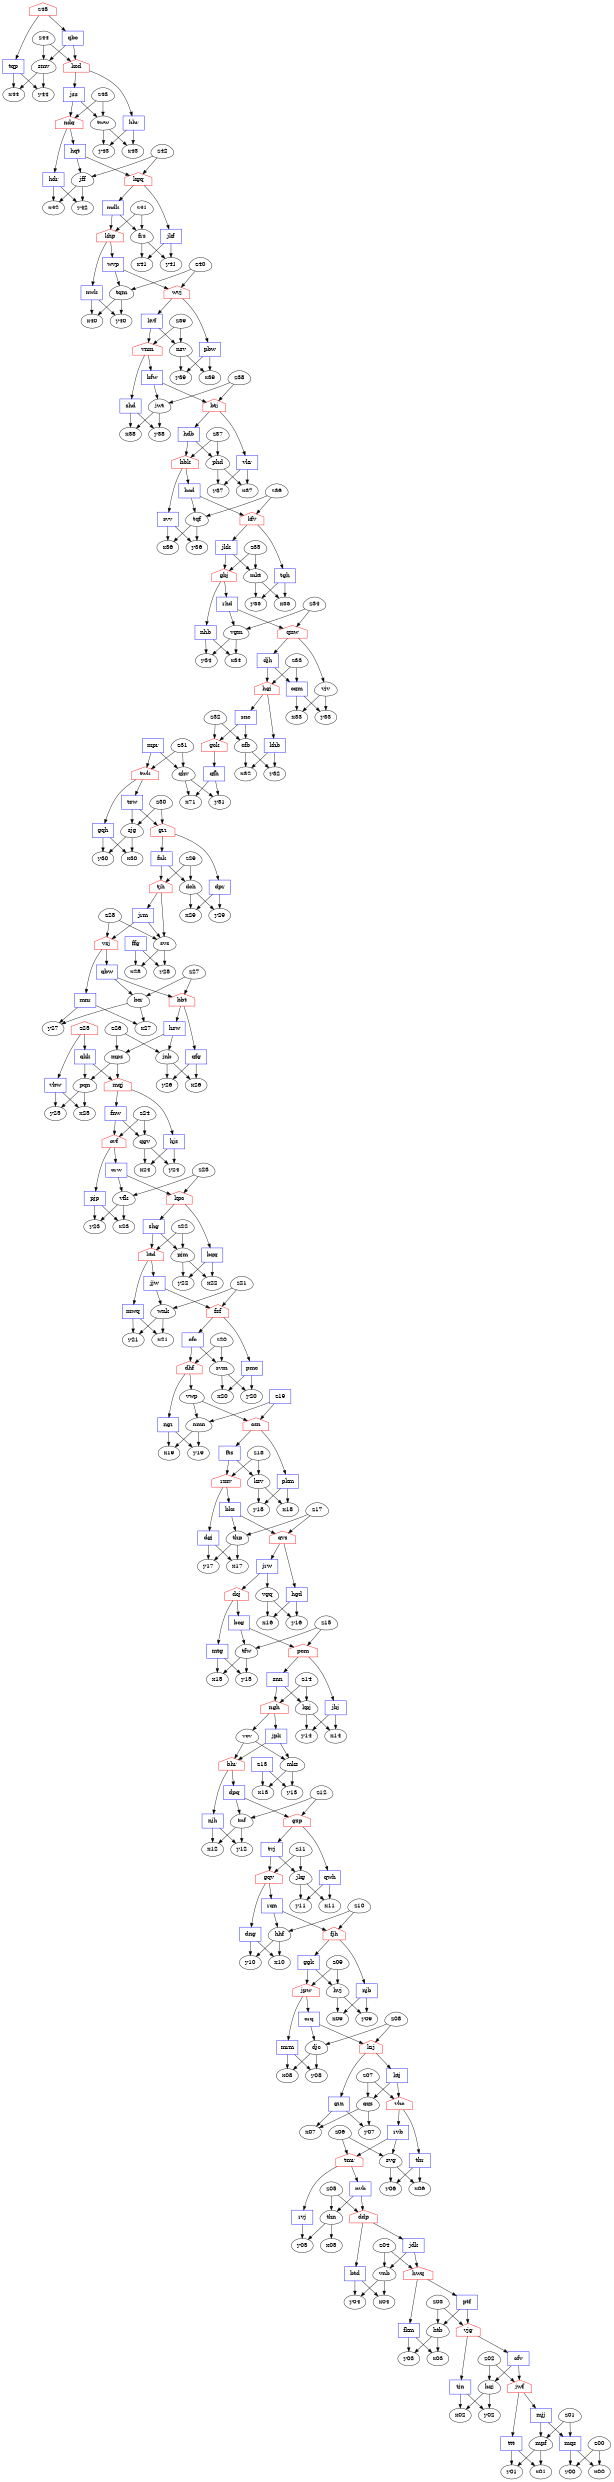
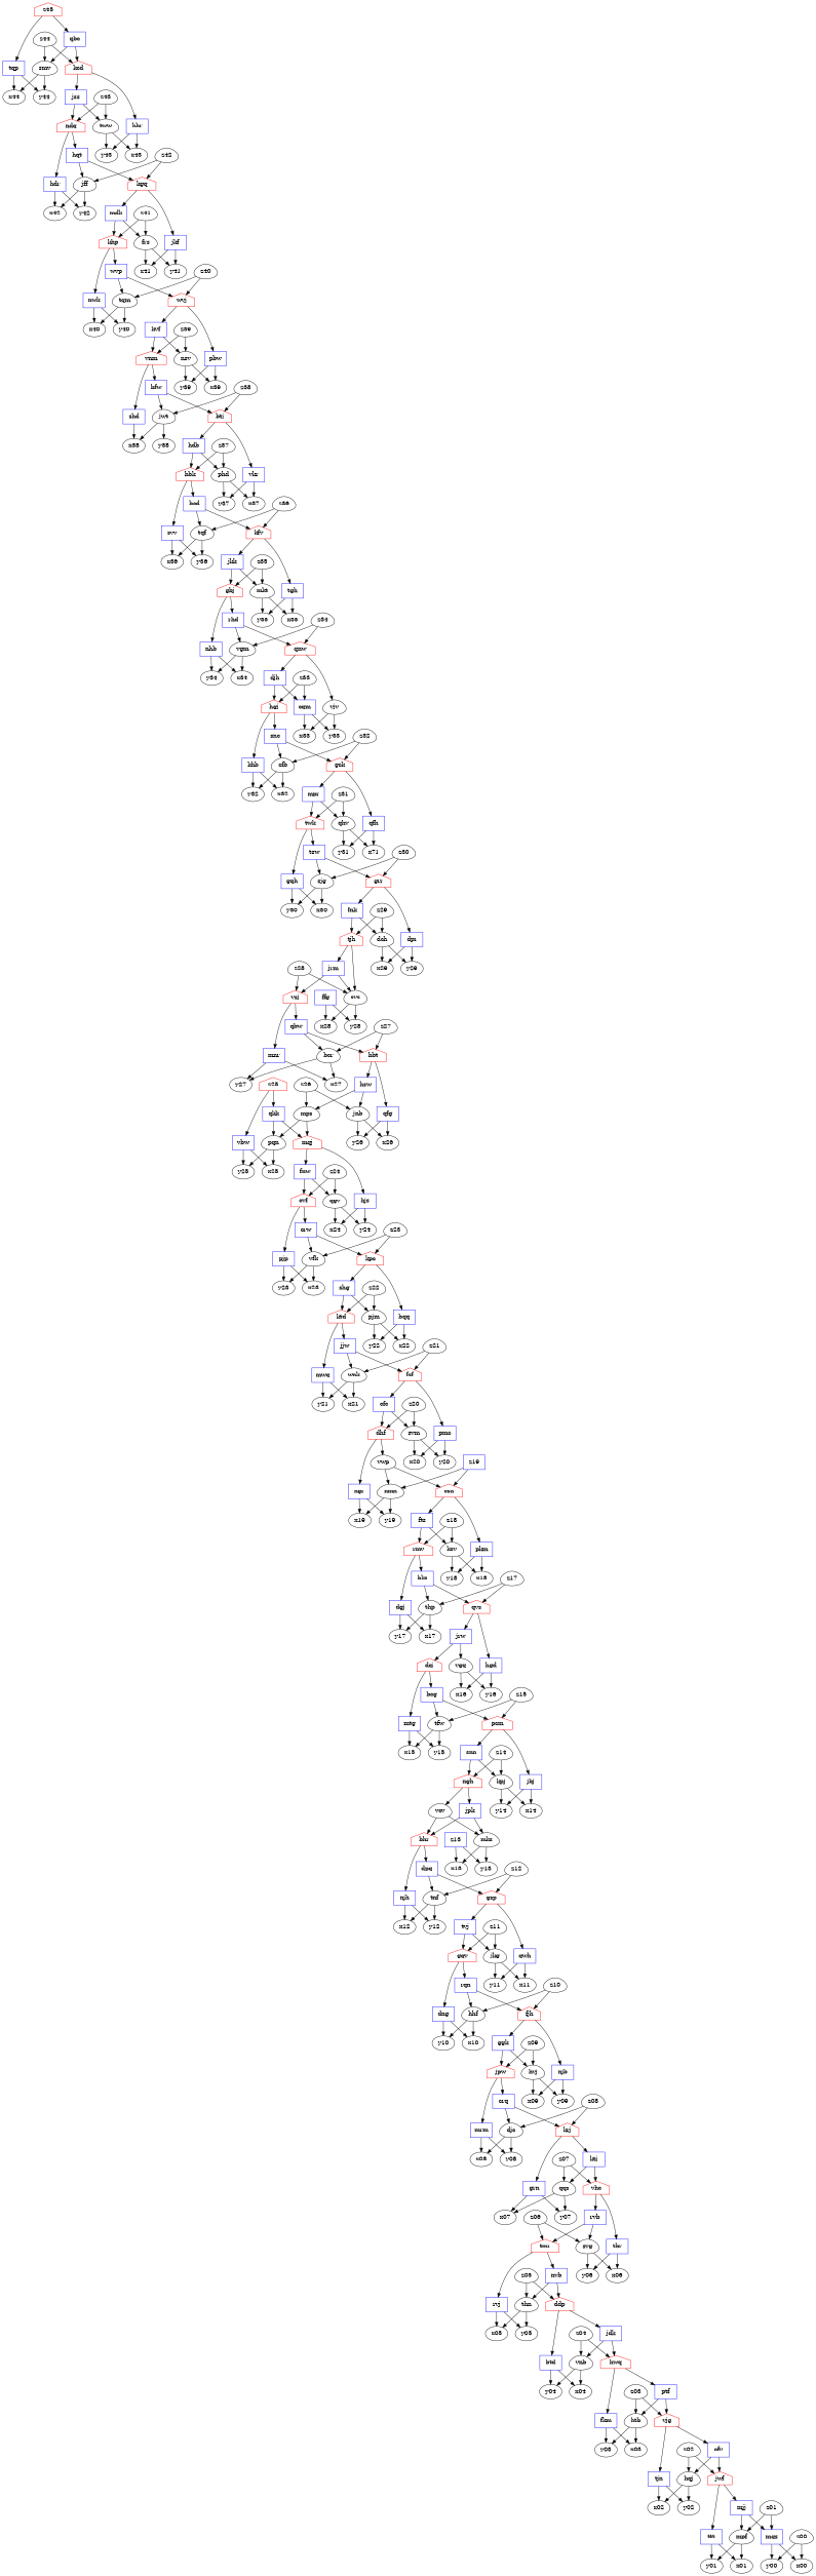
  digraph {
    z07 [shape=egg]
    qqs [shape=egg]
    vhc [color=red shape=house]
    y07
    x07
    rvb [color=blue shape=box]
    tbr [color=blue shape=box]
    tmr [color=red shape=house]
    svg [shape=egg]
    x06
    y06
    z06 [shape=egg]
    rvj [color=blue shape=box]
    nvb [color=blue shape=box]
    y05
    x05
    thn [shape=egg]
    ddp [color=red shape=house]
    z09 [shape=egg]
    jpw [color=red shape=house]
    hvj [shape=egg]
    mrm [color=blue shape=box]
    crq [color=blue shape=box]
    x09
    y09
    y08
    x08
    krj [color=red shape=house]
    djc [shape=egg]
    bqq [color=blue shape=box]
    y22
    x22
    z08 [shape=egg]
    ktj [color=blue shape=box]
    grn [color=blue shape=box]
    mwq [color=blue shape=box]
    x21
    y21
    pmc [color=blue shape=box]
    x20
    y20
    kcd [color=red shape=house]
    jss [color=blue shape=box]
    hhr [color=blue shape=box]
    ndq [color=red shape=house]
    tww [shape=egg]
    y43
    x43
    hqt [color=blue shape=box]
    hdr [color=blue shape=box]
    rqn [color=blue shape=box]
    hhf [shape=egg]
    fjh [color=red shape=house]
    x10
    y10
    ggk [color=blue shape=box]
    njb [color=blue shape=box]
    ksv [shape=egg]
    y18
    x18
    z10 [shape=egg]
    z12 [shape=egg]
    tnf [shape=egg]
    gsp [color=red shape=house]
    y12
    x12
    tvj [color=blue shape=box]
    qwh [color=blue shape=box]
    jkg [shape=egg]
    gqv [color=red shape=house]
    y11
    x11
    ktd [color=red shape=house]
    jjw [color=blue shape=box]
    fsf [color=red shape=house]
    wnk [shape=egg]
    cfc [color=blue shape=box]
    z11 [shape=egg]
    dng [color=blue shape=box]
    z14 [shape=egg]
    ngh [color=red shape=house]
    kpj [shape=egg]
    vcv [shape=egg]
    jpk [color=blue shape=box]
    y14
    x14
    mks [shape=egg]
    bhr [color=red shape=house]
    z13 [color=blue shape=box]
    x13
    y13
    dcj [color=red shape=house]
    bcg [color=blue shape=box]
    mtg [color=blue shape=box]
    vgq [shape=egg]
    x16
    y16
    pcm [color=red shape=house]
    tfw [shape=egg]
    y15
    x15
    z15 [shape=egg]
    jbj [color=blue shape=box]
    snn [color=blue shape=box]
    z18 [shape=egg]
    rmv [color=red shape=house]
    dgj [color=blue shape=box]
    bks [color=blue shape=box]
    y17
    x17
    thp [shape=egg]
    qvs [color=red shape=house]
    z17 [shape=egg]
    jrw [color=blue shape=box]
    hgd [color=blue shape=box]
    z19 [color=blue shape=box]
    csn [color=red shape=house]
    nmn [shape=egg]
    fts [color=blue shape=box]
    pkm [color=blue shape=box]
    y19
    x19
    jrm [color=blue shape=box]
    svs [shape=egg]
    vsj [color=red shape=house]
    x28
    y28
    qbw [color=blue shape=box]
    mnr [color=blue shape=box]
    bbt [color=red shape=house]
    bcr [shape=egg]
    y27
    x27
    bbk [color=red shape=house]
    svv [color=blue shape=box]
    bcd [color=blue shape=box]
    y36
    x36
    tqf [shape=egg]
    kfv [color=red shape=house]
    tgh [color=blue shape=box]
    jkk [color=blue shape=box]
    njh [color=blue shape=box]
    vjg [color=red shape=house]
    tjn [color=blue shape=box]
    cfv [color=blue shape=box]
    y02
    x02
    hqj [shape=egg]
    jwf [color=red shape=house]
    mjj [color=blue shape=box]
    ttt [color=blue shape=box]
    hsw [color=blue shape=box]
    qfg [color=blue shape=box]
    jnb [shape=egg]
    mps [shape=egg]
    x26
    y26
    pqn [shape=egg]
    mqj [color=red shape=house]
    z21 [shape=egg]
    svm [shape=egg]
    dhf [color=red shape=house]
    z20 [shape=egg]
    vwp [shape=egg]
    ngr [color=blue shape=box]
    z23 [shape=egg]
    kpc [color=red shape=house]
    vfk [shape=egg]
    shg [color=blue shape=box]
    x23
    y23
    pjm [shape=egg]
    z22 [shape=egg]
    z25 [color=red shape=house]
    vbw [color=blue shape=box]
    qkk [color=blue shape=box]
    x25
    y25
    fnw [color=blue shape=box]
    hjs [color=blue shape=box]
    z24 [shape=egg]
    qgv [shape=egg]
    cvf [color=red shape=house]
    x24
    y24
    crw [color=blue shape=box]
    pjp [color=blue shape=box]
    z27 [shape=egg]
    z26 [shape=egg]
    z29 [shape=egg]
    tjh [color=red shape=house]
    dch [shape=egg]
    x29
    y29
    ffg [color=blue shape=box]
    z28 [shape=egg]
    y35
    x35
    gbj [color=red shape=house]
    mkt [shape=egg]
    vjv [shape=egg]
    x33
    y33
    twk [color=red shape=house]
    tsw [color=blue shape=box]
    gqh [color=blue shape=box]
    sjg [shape=egg]
    grr [color=red shape=house]
    x30
    y30
    fnk [color=blue shape=box]
    dpr [color=blue shape=box]
    fkm [color=blue shape=box]
    x03
    y03
    kgq [color=red shape=house]
    jff [shape=egg]
    y42
    x42
    btd [color=blue shape=box]
    x04
    y04
    z30 [shape=egg]
    z32 [shape=egg]
    gck [color=red shape=house]
    cfb [shape=egg]
    qfh [color=blue shape=box]
    mpr [color=blue shape=box]
    x32
    y32
    y31
    n233 [label=x71]
    qhv [shape=egg]
    z31 [shape=egg]
    btj [color=red shape=house]
    hdb [color=blue shape=box]
    vkr [color=blue shape=box]
    phd [shape=egg]
    y37
    x37
    kvf [color=blue shape=box]
    nsv [shape=egg]
    vnm [color=red shape=house]
    y39
    x39
    shd [color=blue shape=box]
    bfw [color=blue shape=box]
    y38
    x38
    jwt [shape=egg]
    z34 [shape=egg]
    vgm [shape=egg]
    qnw [color=red shape=house]
    x34
    y34
    djh [color=blue shape=box]
    hgj [color=red shape=house]
    cqm [color=blue shape=box]
    z33 [shape=egg]
    khb [color=blue shape=box]
    snc [color=blue shape=box]
    z36 [shape=egg]
    z35 [shape=egg]
    rhd [color=blue shape=box]
    nhb [color=blue shape=box]
    z38 [shape=egg]
    z37 [shape=egg]
    z39 [shape=egg]
    mpf [shape=egg]
    mqs [color=blue shape=box]
    y01
    x01
    y00
    x00
    jdk [color=blue shape=box]
    vnb [shape=egg]
    hwq [color=red shape=house]
    ptf [color=blue shape=box]
    htb [shape=egg]
    qbc [color=blue shape=box]
    smv [shape=egg]
    y44
    x44
    z41 [shape=egg]
    khp [color=red shape=house]
    frs [shape=egg]
    wvp [color=blue shape=box]
    nwk [color=blue shape=box]
    x41
    y41
    wvj [color=red shape=house]
    tqm [shape=egg]
    y40
    x40
    z40 [shape=egg]
    pbw [color=blue shape=box]
    z43 [shape=egg]
    z42 [shape=egg]
    mdk [color=blue shape=box]
    jkf [color=blue shape=box]
    z45 [color=red shape=house]
    tqp [color=blue shape=box]
    z44 [shape=egg]
    dpq [color=blue shape=box]
    z01 [shape=egg]
    z00 [shape=egg]
    z03 [shape=egg]
    z02 [shape=egg]
    z05 [shape=egg]
    z04 [shape=egg]
    z07 -> qqs
    z07 -> vhc
    qqs -> y07
    qqs -> x07
    vhc -> rvb
    vhc -> tbr
    rvb -> tmr
    rvb -> svg
    tbr -> x06
    tbr -> y06
    tmr -> rvj
    tmr -> nvb
    svg -> x06
    svg -> y06
    z06 -> tmr
    z06 -> svg
    rvj -> y05
+   rvj -> x05
    nvb -> thn
    nvb -> ddp
    thn -> y05
    thn -> x05
    ddp -> btd
    ddp -> jdk
    z09 -> jpw
    z09 -> hvj
    jpw -> mrm
    jpw -> crq
    hvj -> x09
    hvj -> y09
    mrm -> y08
    mrm -> x08
    crq -> krj
    crq -> djc
    krj -> ktj
    krj -> grn
    djc -> y08
    djc -> x08
    bqq -> y22
    bqq -> x22
    z08 -> krj
    z08 -> djc
    ktj -> qqs
    ktj -> vhc
    grn -> y07
    grn -> x07
    mwq -> x21
    mwq -> y21
    pmc -> x20
    pmc -> y20
    kcd -> jss
    kcd -> hhr
    jss -> ndq
    jss -> tww
    hhr -> y43
    hhr -> x43
    ndq -> hqt
    ndq -> hdr
    tww -> y43
    tww -> x43
    hqt -> kgq
    hqt -> jff
    hdr -> y42
    hdr -> x42
    rqn -> hhf
    rqn -> fjh
    hhf -> x10
    hhf -> y10
    fjh -> ggk
    fjh -> njb
    ggk -> jpw
    ggk -> hvj
    njb -> x09
    njb -> y09
    ksv -> y18
    ksv -> x18
    z10 -> hhf
    z10 -> fjh
    z12 -> tnf
    z12 -> gsp
    tnf -> y12
    tnf -> x12
    gsp -> tvj
    gsp -> qwh
    tvj -> jkg
    tvj -> gqv
    qwh -> y11
    qwh -> x11
    jkg -> y11
    jkg -> x11
    gqv -> rqn
    gqv -> dng
    ktd -> mwq
    ktd -> jjw
    jjw -> fsf
    jjw -> wnk
    fsf -> pmc
    fsf -> cfc
    wnk -> x21
    wnk -> y21
    cfc -> svm
    cfc -> dhf
    z11 -> jkg
    z11 -> gqv
    dng -> x10
    dng -> y10
    z14 -> ngh
    z14 -> kpj
    ngh -> vcv
    ngh -> jpk
    kpj -> y14
    kpj -> x14
    vcv -> mks
    vcv -> bhr
    jpk -> mks
    jpk -> bhr
    mks -> x13
    mks -> y13
    bhr -> njh
    bhr -> dpq
    z13 -> x13
    z13 -> y13
    dcj -> bcg
    dcj -> mtg
    bcg -> pcm
    bcg -> tfw
    mtg -> y15
    mtg -> x15
    vgq -> x16
    vgq -> y16
    pcm -> jbj
    pcm -> snn
    tfw -> y15
    tfw -> x15
    z15 -> pcm
    z15 -> tfw
    jbj -> y14
    jbj -> x14
    snn -> ngh
    snn -> kpj
    z18 -> ksv
    z18 -> rmv
    rmv -> dgj
    rmv -> bks
    dgj -> y17
    dgj -> x17
    bks -> thp
    bks -> qvs
    thp -> y17
    thp -> x17
    qvs -> jrw
    qvs -> hgd
    z17 -> thp
    z17 -> qvs
    jrw -> dcj
    jrw -> vgq
    hgd -> x16
    hgd -> y16
    z19 -> csn
    z19 -> nmn
    csn -> fts
    csn -> pkm
    nmn -> y19
    nmn -> x19
    fts -> ksv
    fts -> rmv
    pkm -> y18
    pkm -> x18
    jrm -> svs
    jrm -> vsj
    svs -> x28
    svs -> y28
    vsj -> qbw
    vsj -> mnr
    qbw -> bbt
    qbw -> bcr
    mnr -> y27
    mnr -> x27
    bbt -> hsw
    bbt -> qfg
    bcr -> y27
    bcr -> x27
    bbk -> svv
    bbk -> bcd
    svv -> y36
    svv -> x36
    bcd -> tqf
    bcd -> kfv
    tqf -> y36
    tqf -> x36
    kfv -> tgh
    kfv -> jkk
    tgh -> y35
    tgh -> x35
    jkk -> gbj
    jkk -> mkt
    njh -> y12
    njh -> x12
    vjg -> tjn
    vjg -> cfv
    tjn -> y02
    tjn -> x02
    cfv -> hqj
    cfv -> jwf
    hqj -> y02
    hqj -> x02
    jwf -> mjj
    jwf -> ttt
    mjj -> mpf
    mjj -> mqs
    ttt -> y01
    ttt -> x01
    hsw -> jnb
    hsw -> mps
    qfg -> x26
    qfg -> y26
    jnb -> x26
    jnb -> y26
    mps -> pqn
    mps -> mqj
    pqn -> x25
    pqn -> y25
    mqj -> fnw
    mqj -> hjs
    z21 -> fsf
    z21 -> wnk
    svm -> x20
    svm -> y20
    dhf -> vwp
    dhf -> ngr
    z20 -> svm
    z20 -> dhf
    vwp -> csn
    vwp -> nmn
    ngr -> y19
    ngr -> x19
    z23 -> kpc
    z23 -> vfk
    kpc -> bqq
    kpc -> shg
    vfk -> x23
    vfk -> y23
    shg -> ktd
    shg -> pjm
    pjm -> y22
    pjm -> x22
    z22 -> ktd
    z22 -> pjm
    z25 -> vbw
    z25 -> qkk
    vbw -> x25
    vbw -> y25
    qkk -> pqn
    qkk -> mqj
    fnw -> qgv
    fnw -> cvf
    hjs -> x24
    hjs -> y24
    z24 -> qgv
    z24 -> cvf
    qgv -> x24
    qgv -> y24
    cvf -> crw
    cvf -> pjp
    crw -> kpc
    crw -> vfk
    pjp -> x23
    pjp -> y23
    z27 -> bbt
    z27 -> bcr
    z26 -> jnb
    z26 -> mps
    z29 -> tjh
    z29 -> dch
    tjh -> jrm
    tjh -> svs
    dch -> x29
    dch -> y29
    ffg -> x28
    ffg -> y28
    z28 -> svs
    z28 -> vsj
    gbj -> rhd
    gbj -> nhb
    mkt -> y35
    mkt -> x35
    vjv -> x33
    vjv -> y33
    twk -> tsw
    twk -> gqh
    tsw -> sjg
    tsw -> grr
    gqh -> x30
    gqh -> y30
    sjg -> x30
    sjg -> y30
    grr -> fnk
    grr -> dpr
    fnk -> tjh
    fnk -> dch
    dpr -> x29
    dpr -> y29
    fkm -> x03
    fkm -> y03
    kgq -> mdk
    kgq -> jkf
    jff -> y42
    jff -> x42
    btd -> x04
    btd -> y04
    z30 -> sjg
    z30 -> grr
    z32 -> gck
    z32 -> cfb
    gck -> qfh
+   gck -> mpr
    cfb -> x32
    cfb -> y32
    qfh -> y31
    qfh -> n233
    mpr -> twk
    mpr -> qhv
    qhv -> y31
    qhv -> n233
    z31 -> twk
    z31 -> qhv
    btj -> hdb
    btj -> vkr
    hdb -> bbk
    hdb -> phd
    vkr -> y37
    vkr -> x37
    phd -> y37
    phd -> x37
    kvf -> nsv
    kvf -> vnm
    nsv -> y39
    nsv -> x39
    vnm -> shd
    vnm -> bfw
-   shd -> y38
    shd -> x38
    bfw -> btj
    bfw -> jwt
    jwt -> y38
    jwt -> x38
    z34 -> vgm
    z34 -> qnw
    vgm -> x34
    vgm -> y34
    qnw -> vjv
    qnw -> djh
    djh -> hgj
    djh -> cqm
    hgj -> khb
    hgj -> snc
    cqm -> x33
    cqm -> y33
    z33 -> hgj
    z33 -> cqm
    khb -> x32
    khb -> y32
    snc -> gck
    snc -> cfb
    z36 -> tqf
    z36 -> kfv
    z35 -> gbj
    z35 -> mkt
    rhd -> vgm
    rhd -> qnw
    nhb -> x34
    nhb -> y34
    z38 -> btj
    z38 -> jwt
    z37 -> bbk
    z37 -> phd
    z39 -> nsv
    z39 -> vnm
    mpf -> y01
    mpf -> x01
    mqs -> y00
    mqs -> x00
    jdk -> vnb
    jdk -> hwq
    vnb -> x04
    vnb -> y04
    hwq -> fkm
    hwq -> ptf
    ptf -> vjg
    ptf -> htb
    htb -> x03
    htb -> y03
    qbc -> kcd
    qbc -> smv
    smv -> y44
    smv -> x44
    z41 -> khp
    z41 -> frs
    khp -> wvp
    khp -> nwk
    frs -> x41
    frs -> y41
    wvp -> wvj
    wvp -> tqm
    nwk -> y40
    nwk -> x40
    wvj -> kvf
    wvj -> pbw
    tqm -> y40
    tqm -> x40
    z40 -> wvj
    z40 -> tqm
    pbw -> y39
    pbw -> x39
    z43 -> ndq
    z43 -> tww
    z42 -> kgq
    z42 -> jff
    mdk -> khp
    mdk -> frs
    jkf -> x41
    jkf -> y41
    z45 -> qbc
    z45 -> tqp
    tqp -> y44
    tqp -> x44
    z44 -> kcd
    z44 -> smv
    dpq -> tnf
    dpq -> gsp
    z01 -> mpf
    z01 -> mqs
    z00 -> y00
    z00 -> x00
    z03 -> vjg
    z03 -> htb
    z02 -> hqj
    z02 -> jwf
    z05 -> thn
    z05 -> ddp
    z04 -> vnb
    z04 -> hwq
  }
